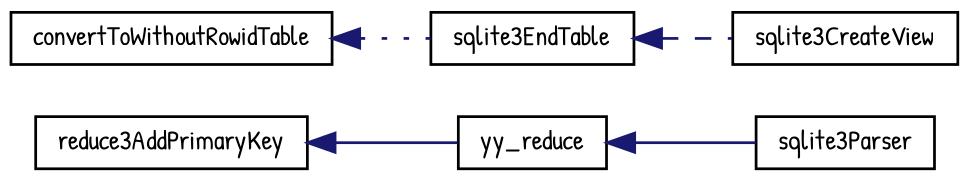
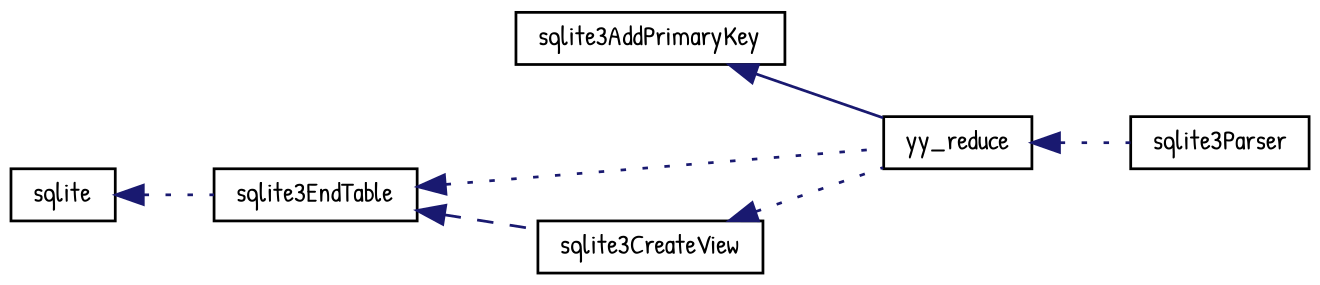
  digraph {
    fontname="Patrick Hand"
    rankdir=LR
    node [color=black fillcolor=white fontname="Patrick Hand" fontsize=10 shape=record style=filled]
    edge [color=midnightblue dir=back fontname="Patrick Hand" fontsize=10 labelfontname=FreeSans labelfontsize=10 style=dotted]
-   n1 [height=0.2 label=reduce3AddPrimaryKey width=0.4]
+   n1 [height=0.2 label=sqlite3AddPrimaryKey width=0.4]
    n2 [height=0.2 label=yy_reduce width=0.4]
    n3 [height=0.2 label=sqlite3Parser width=0.4]
-   n4 [height=0.2 label=convertToWithoutRowidTable width=0.4]
+   n4 [height=0.2 label=sqlite width=0.4]
    n5 [height=0.2 label=sqlite3EndTable width=0.4]
    n6 [height=0.2 label=sqlite3CreateView width=0.4]
    n1 -> n2 [style=solid]
-   n2 -> n3 [style=solid]
+   n2 -> n3
    n4 -> n5
+   n5 -> n2
    n5 -> n6 [style=dashed]
+   n6 -> n2
  }
